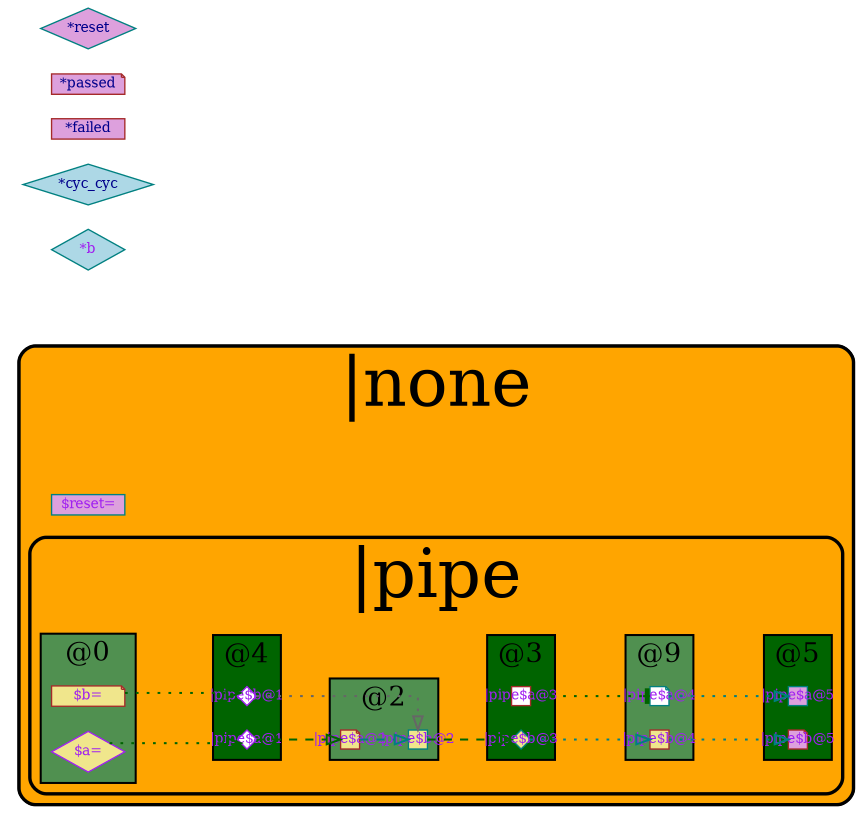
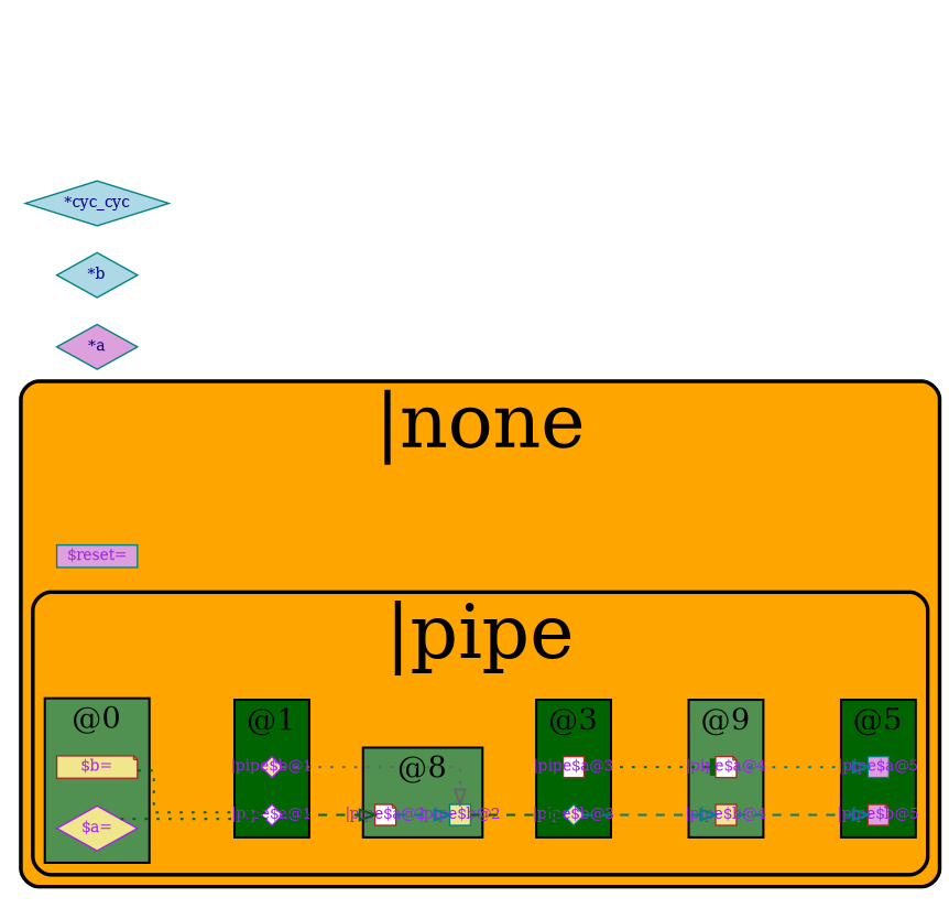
  strict digraph {
    rankdir=LR
    splines=ortho
    node [color=teal fillcolor=plum fontcolor=purple fontsize=10 margin="0.03,0.03" penwidth=1.0 shape=diamond style=filled fixedsize=true]
    edge [arrowhead=onormal color=darkgreen fontcolor="#00D000" labelfontcolor=purple penwidth=1.5 style=dotted weight=10]
    n1 [height=0.02 label="$reset=" shape=box fixedsize=""]
    n2 [color=purple fillcolor=khaki height=0.02 label="$a=" fixedsize=""]
    n3 [color=brown fillcolor=khaki height=0.02 label="$b=" shape=note fixedsize=""]
    "|pipe$a@1" [color=purple fillcolor=white height=0.2 width=0.2]
-   "|pipe$b@1" [color=purple fillcolor=white height=0.2 width=0.2]
-   "|pipe$a@2" [color=brown fillcolor=khaki height=0.2 shape=note width=0.2]
+   "|pipe$b@1" [color=purple fillcolor=khaki height=0.2 width=0.2]
+   "|pipe$a@2" [color=brown fillcolor=white height=0.2 shape=note width=0.2]
    "|pipe$b@2" [fillcolor=khaki height=0.2 shape=box width=0.2]
    "|pipe$a@3" [color=brown fillcolor=white height=0.2 shape=box width=0.2]
    "|pipe$b@3" [fillcolor=khaki height=0.2 width=0.2]
-   "|pipe$a@4" [fillcolor=white height=0.2 shape=note width=0.2]
+   "|pipe$a@4" [color=brown fillcolor=white height=0.2 shape=note width=0.2]
    "|pipe$b@4" [color=brown fillcolor=khaki height=0.2 shape=box width=0.2]
    "|pipe$a@5" [height=0.2 shape=box width=0.2]
    "|pipe$b@5" [color=brown height=0.2 shape=note width=0.2]
-   "*b" [fillcolor=lightblue height=0.02 fixedsize=""]
+   "*a" [fontcolor="#00008b" height=0.02 fixedsize=""]
+   "*b" [fillcolor=lightblue fontcolor="#00008b" height=0.02 fixedsize=""]
    n16 [fillcolor=lightblue fontcolor="#00008b" height=0.02 label="*cyc_cyc" fixedsize=""]
-   "*failed" [color=brown fontcolor="#00008b" height=0.02 shape=box fixedsize=""]
-   "*passed" [color=brown fontcolor="#00008b" height=0.02 shape=note fixedsize=""]
-   "*reset" [fontcolor="#00008b" height=0.02 fixedsize=""]
    subgraph cluster_1 {
      fillcolor="#1090c0"
      fontsize=50
      label="/top"
      penwidth=2.0
      style="filled,rounded"
      subgraph cluster_2 {
        fillcolor="#509050"
        fontsize=20
        label="@0"
        penwidth=1.5
        style=filled
        n1
      }
      subgraph cluster_3 {
        fillcolor=orange
        fontsize=50
        label="|none"
        penwidth=2.5
        style="filled,rounded"
      }
      subgraph cluster_4 {
        fillcolor=orange
        fontsize=50
        label="|pipe"
        penwidth=2.5
        style="filled,rounded"
        subgraph cluster_5 {
          fillcolor="#509050"
          fontsize=20
          label="@0"
          penwidth=1.5
          style=filled
          n2
          n3
        }
        subgraph cluster_6 {
          fillcolor=darkgreen
          fontsize=20
-         label="@4"
+         label="@1"
          penwidth=1.5
          style=filled
          "|pipe$a@1"
          "|pipe$b@1"
        }
        subgraph cluster_7 {
          fillcolor="#509050"
          fontsize=20
-         label="@2"
+         label="@8"
          penwidth=1.5
          style=filled
          "|pipe$a@2"
          "|pipe$b@2"
        }
        subgraph cluster_8 {
          fillcolor=darkgreen
          fontsize=20
          label="@3"
          penwidth=1.5
          style=filled
          "|pipe$a@3"
          "|pipe$b@3"
        }
        subgraph cluster_9 {
          fillcolor="#509050"
          fontsize=20
          label="@9"
          penwidth=1.5
          style=filled
          "|pipe$a@4"
          "|pipe$b@4"
        }
        subgraph cluster_10 {
          fillcolor=darkgreen
          fontsize=20
          label="@5"
          penwidth=1.5
          style=filled
          "|pipe$a@5"
          "|pipe$b@5"
        }
      }
    }
    n2 -> "|pipe$a@1"
-   n3 -> "|pipe$b@1"
+   n3 -> "|pipe$a@1"
    "|pipe$a@1" -> "|pipe$a@2" [style=dashed]
    "|pipe$b@1" -> "|pipe$b@2" [color=gray40]
    "|pipe$a@2" -> "|pipe$b@2" [color=teal style=dashed]
    "|pipe$b@2" -> "|pipe$b@3" [style=dashed]
    "|pipe$a@3" -> "|pipe$a@4" [arrowhead=tee]
-   "|pipe$b@3" -> "|pipe$b@4" [color=teal]
+   "|pipe$b@3" -> "|pipe$b@4" [color=teal style=dashed]
    "|pipe$a@4" -> "|pipe$a@5" [color=teal]
-   "|pipe$b@4" -> "|pipe$b@5" [color=teal]
+   "|pipe$b@4" -> "|pipe$b@5" [color=teal style=dashed]
  }
